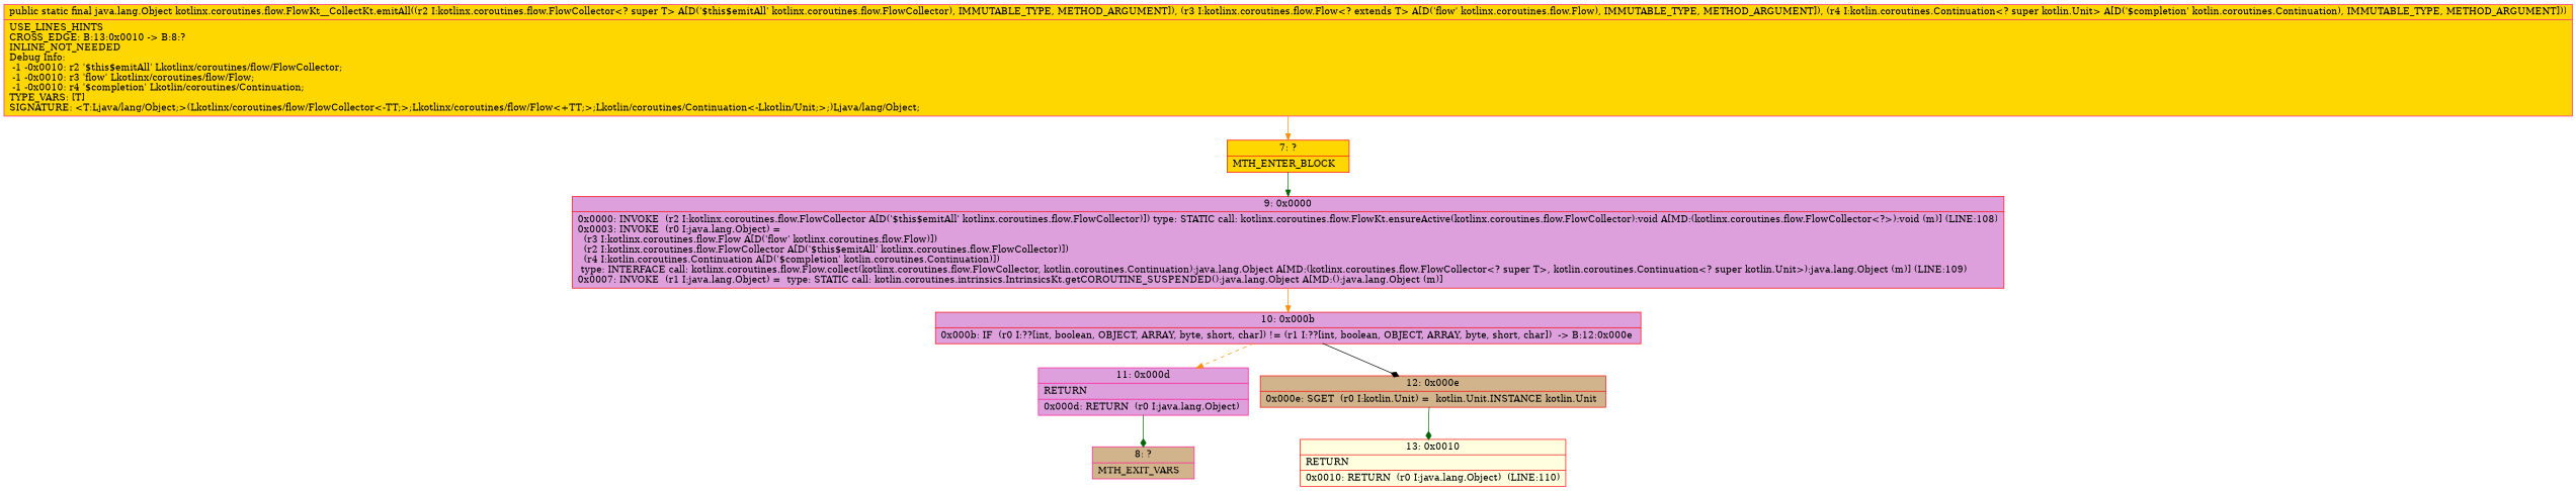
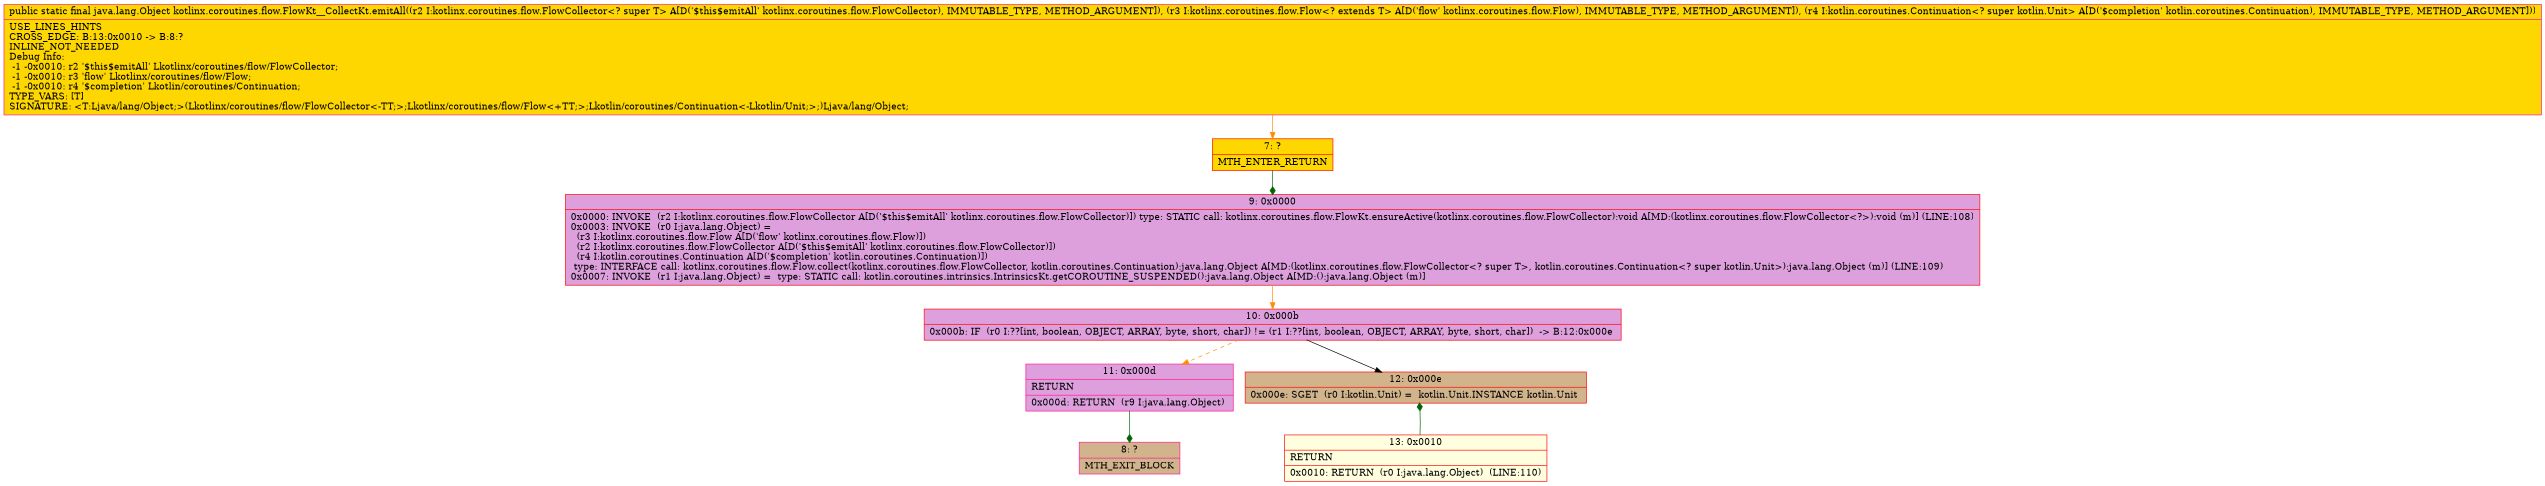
  digraph {
    node [color=red fillcolor=plum shape=record style=filled]
    edge [arrowhead=normal color=darkgreen]
-   n1 [fillcolor=gold label="{7\:\ ?|MTH_ENTER_BLOCK\l}"]
+   n1 [fillcolor=gold label="{7\:\ ?|MTH_ENTER_RETURN\l}"]
    n2 [label="{9\:\ 0x0000|0x0000: INVOKE  (r2 I:kotlinx.coroutines.flow.FlowCollector A[D('$this$emitAll' kotlinx.coroutines.flow.FlowCollector)]) type: STATIC call: kotlinx.coroutines.flow.FlowKt.ensureActive(kotlinx.coroutines.flow.FlowCollector):void A[MD:(kotlinx.coroutines.flow.FlowCollector\<?\>):void (m)] (LINE:108)\l0x0003: INVOKE  (r0 I:java.lang.Object) = \l  (r3 I:kotlinx.coroutines.flow.Flow A[D('flow' kotlinx.coroutines.flow.Flow)])\l  (r2 I:kotlinx.coroutines.flow.FlowCollector A[D('$this$emitAll' kotlinx.coroutines.flow.FlowCollector)])\l  (r4 I:kotlin.coroutines.Continuation A[D('$completion' kotlin.coroutines.Continuation)])\l type: INTERFACE call: kotlinx.coroutines.flow.Flow.collect(kotlinx.coroutines.flow.FlowCollector, kotlin.coroutines.Continuation):java.lang.Object A[MD:(kotlinx.coroutines.flow.FlowCollector\<? super T\>, kotlin.coroutines.Continuation\<? super kotlin.Unit\>):java.lang.Object (m)] (LINE:109)\l0x0007: INVOKE  (r1 I:java.lang.Object) =  type: STATIC call: kotlin.coroutines.intrinsics.IntrinsicsKt.getCOROUTINE_SUSPENDED():java.lang.Object A[MD:():java.lang.Object (m)]\l}"]
    n3 [label="{10\:\ 0x000b|0x000b: IF  (r0 I:??[int, boolean, OBJECT, ARRAY, byte, short, char]) != (r1 I:??[int, boolean, OBJECT, ARRAY, byte, short, char])  \-\> B:12:0x000e \l}"]
-   n4 [color=deeppink label="{11\:\ 0x000d|RETURN\l|0x000d: RETURN  (r0 I:java.lang.Object) \l}"]
+   n4 [color=deeppink label="{11\:\ 0x000d|RETURN\l|0x000d: RETURN  (r9 I:java.lang.Object) \l}"]
    n5 [fillcolor=tan label="{12\:\ 0x000e|0x000e: SGET  (r0 I:kotlin.Unit) =  kotlin.Unit.INSTANCE kotlin.Unit \l}"]
-   n6 [color=deeppink fillcolor=tan label="{8\:\ ?|MTH_EXIT_VARS\l}"]
+   n6 [color=deeppink fillcolor=tan label="{8\:\ ?|MTH_EXIT_BLOCK\l}"]
    n7 [fillcolor=lightyellow label="{13\:\ 0x0010|RETURN\l|0x0010: RETURN  (r0 I:java.lang.Object)  (LINE:110)\l}"]
    n8 [color=deeppink fillcolor=gold label="{public static final java.lang.Object kotlinx.coroutines.flow.FlowKt__CollectKt.emitAll((r2 I:kotlinx.coroutines.flow.FlowCollector\<? super T\> A[D('$this$emitAll' kotlinx.coroutines.flow.FlowCollector), IMMUTABLE_TYPE, METHOD_ARGUMENT]), (r3 I:kotlinx.coroutines.flow.Flow\<? extends T\> A[D('flow' kotlinx.coroutines.flow.Flow), IMMUTABLE_TYPE, METHOD_ARGUMENT]), (r4 I:kotlin.coroutines.Continuation\<? super kotlin.Unit\> A[D('$completion' kotlin.coroutines.Continuation), IMMUTABLE_TYPE, METHOD_ARGUMENT]))  | USE_LINES_HINTS\lCROSS_EDGE: B:13:0x0010 \-\> B:8:?\lINLINE_NOT_NEEDED\lDebug Info:\l  \-1 \-0x0010: r2 '$this$emitAll' Lkotlinx\/coroutines\/flow\/FlowCollector;\l  \-1 \-0x0010: r3 'flow' Lkotlinx\/coroutines\/flow\/Flow;\l  \-1 \-0x0010: r4 '$completion' Lkotlin\/coroutines\/Continuation;\lTYPE_VARS: [T]\lSIGNATURE: \<T:Ljava\/lang\/Object;\>(Lkotlinx\/coroutines\/flow\/FlowCollector\<\-TT;\>;Lkotlinx\/coroutines\/flow\/Flow\<+TT;\>;Lkotlin\/coroutines\/Continuation\<\-Lkotlin\/Unit;\>;)Ljava\/lang\/Object;\l}"]
-   n1 -> n2
+   n1 -> n2 [arrowhead=diamond]
    n2 -> n3 [color=darkorange]
    n3 -> n4 [color=darkorange style=dashed]
-   n3 -> n5 [arrowhead=diamond color=black]
+   n3 -> n5 [color=black]
    n4 -> n6 [arrowhead=diamond]
-   n5 -> n7 [arrowhead=diamond]
+   n7 -> n5 [arrowhead=diamond]
    n8 -> n1 [color=darkorange]
  }
